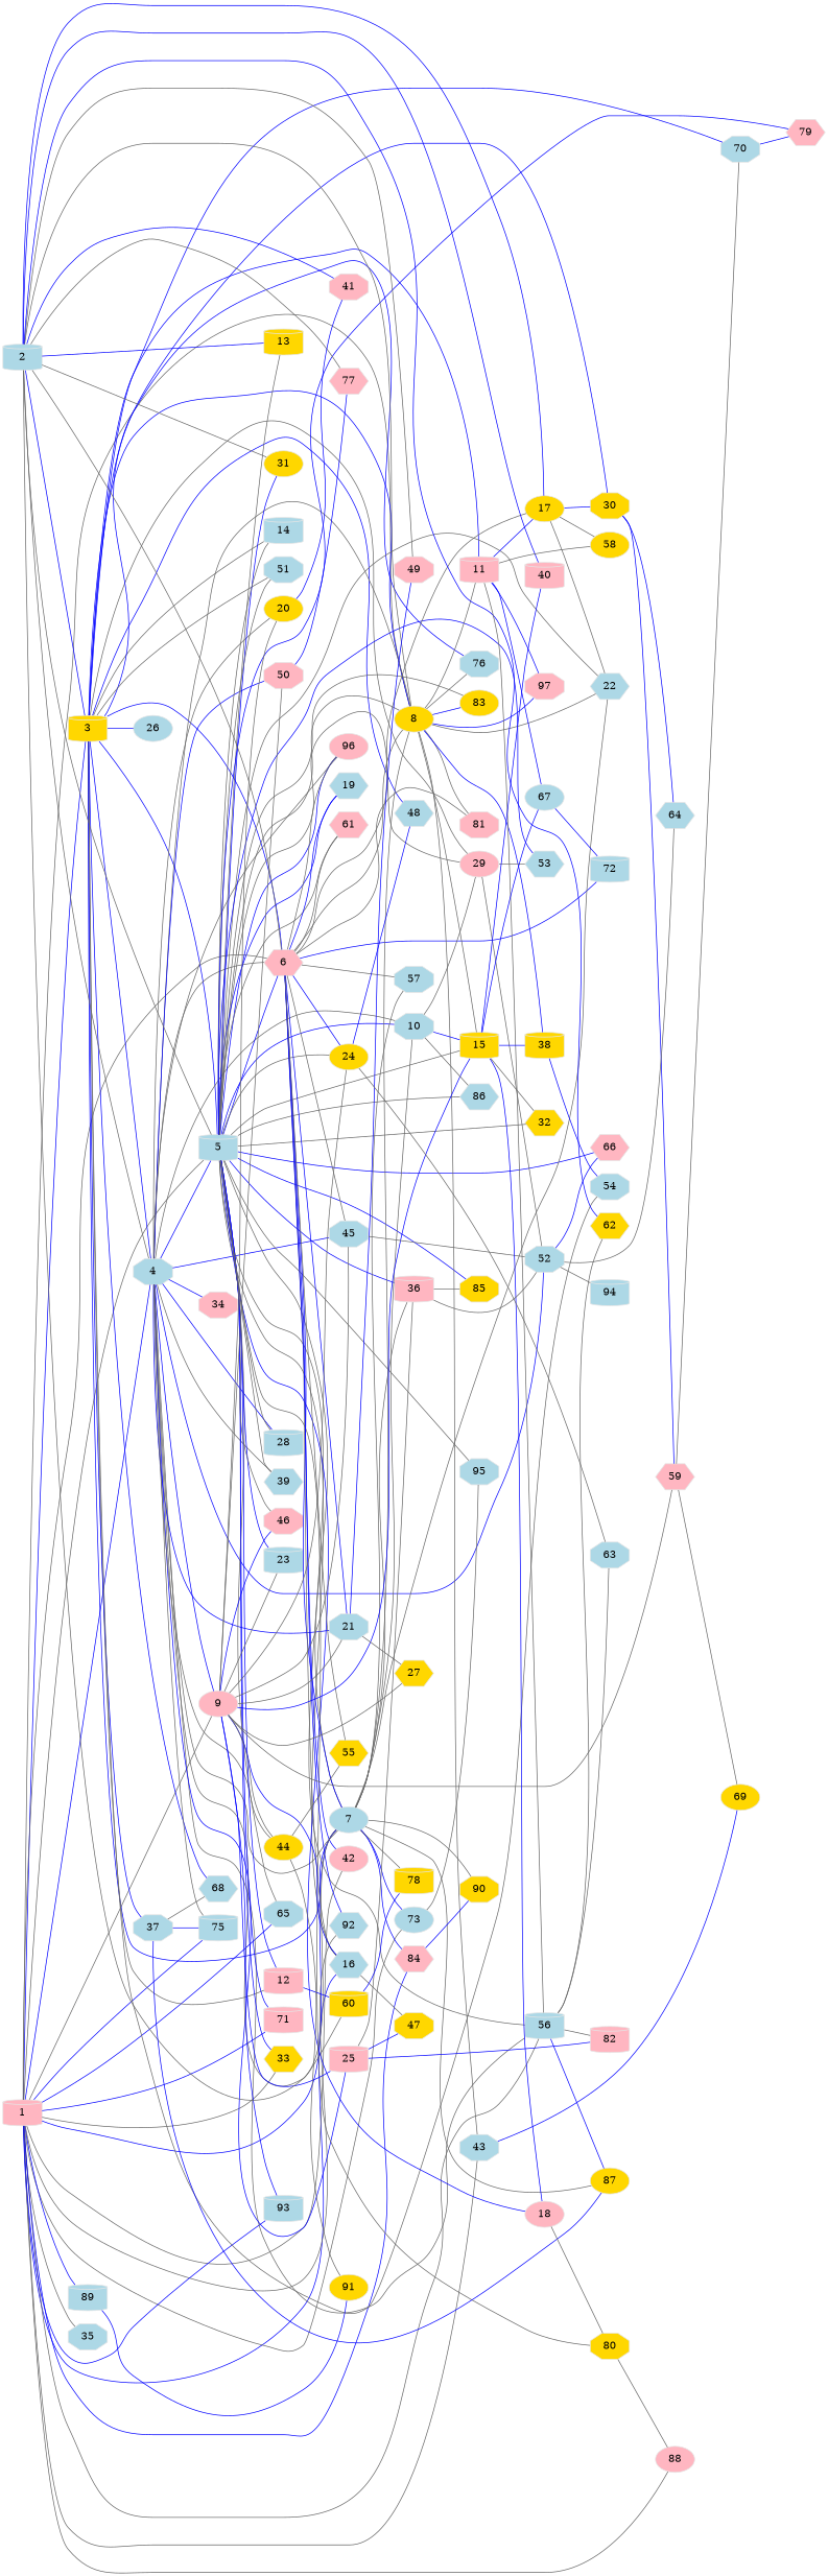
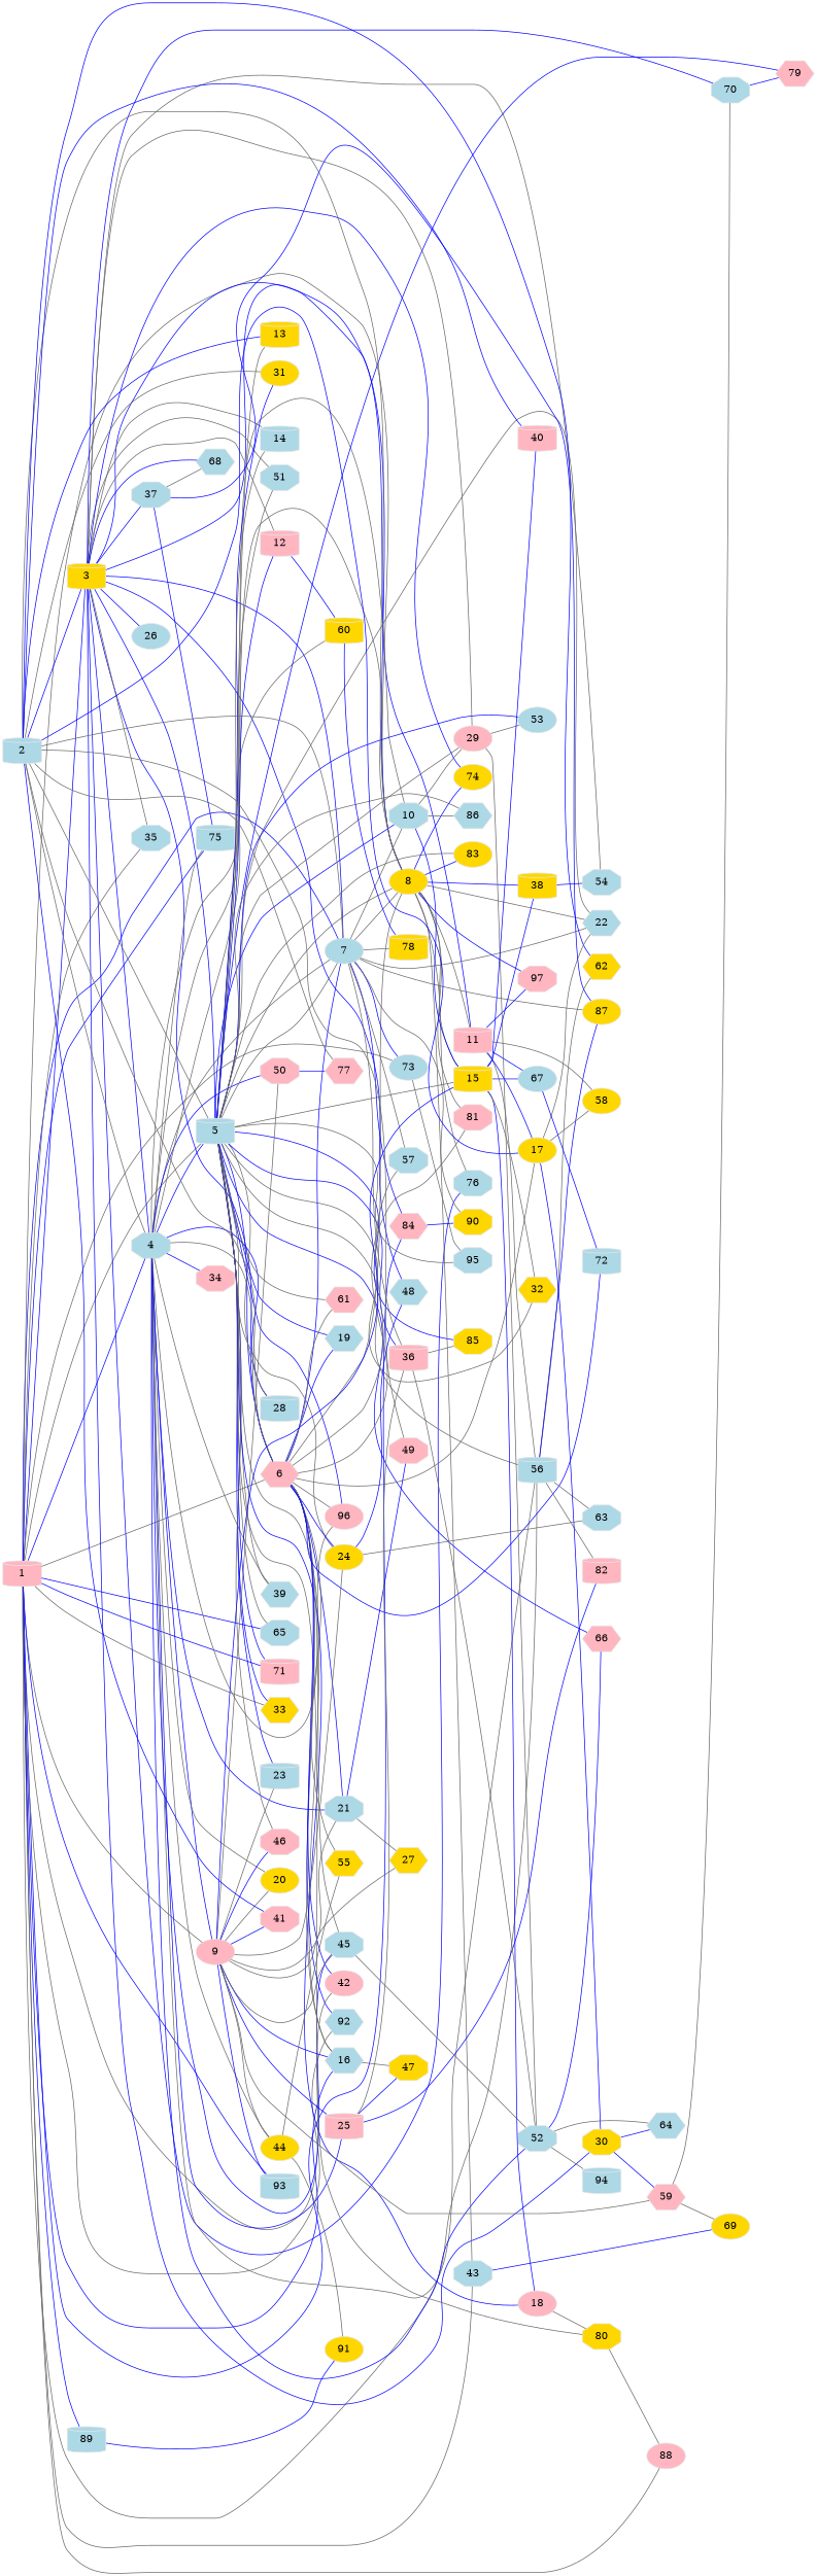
  graph {
    rankdir=LR
    node [color=gray90 fillcolor=lightblue shape=octagon style=filled]
    edge [color=gray40 weight=1.0]
    1 [fillcolor=lightpink shape=cylinder]
    3 [fillcolor=gold shape=cylinder]
    4
    5 [shape=cylinder]
    6 [fillcolor=lightpink shape=hexagon]
    7 [shape=ellipse]
    8 [fillcolor=gold shape=ellipse]
    9 [fillcolor=lightpink shape=ellipse]
    16 [shape=hexagon]
    33 [fillcolor=gold shape=hexagon]
    35
    42 [fillcolor=lightpink shape=ellipse]
    43
    56 [shape=cylinder]
    65
    71 [fillcolor=lightpink shape=cylinder]
    73 [shape=ellipse]
    84 [fillcolor=lightpink shape=hexagon]
    88 [fillcolor=lightpink shape=ellipse]
    89 [shape=cylinder]
    92 [shape=hexagon]
    93 [shape=cylinder]
    75 [shape=cylinder]
    2 [shape=cylinder]
    13 [fillcolor=gold shape=cylinder]
    17 [fillcolor=gold shape=ellipse]
    31 [fillcolor=gold shape=ellipse]
    40 [fillcolor=lightpink shape=cylinder]
    41 [fillcolor=lightpink]
    49 [fillcolor=lightpink]
    62 [fillcolor=gold shape=hexagon]
    77 [fillcolor=lightpink shape=hexagon]
    11 [fillcolor=lightpink shape=cylinder]
    12 [fillcolor=lightpink shape=cylinder]
    14 [shape=cylinder]
    26 [shape=ellipse]
    29 [fillcolor=lightpink shape=ellipse]
    30 [fillcolor=gold]
    37
    48 [shape=hexagon]
    51
    54
    68 [shape=hexagon]
    70
+   74 [fillcolor=gold shape=ellipse]
    76
    10
    20 [fillcolor=gold shape=ellipse]
    21
    25 [fillcolor=lightpink shape=cylinder]
    28 [shape=cylinder]
    34 [fillcolor=lightpink]
    39 [shape=hexagon]
    44 [fillcolor=gold shape=ellipse]
    45
    50 [fillcolor=lightpink]
    52
    60 [fillcolor=gold shape=cylinder]
    96 [fillcolor=lightpink shape=ellipse]
    15 [fillcolor=gold shape=cylinder]
    18 [fillcolor=lightpink shape=ellipse]
    19 [shape=hexagon]
    22 [shape=hexagon]
    23 [shape=cylinder]
    24 [fillcolor=gold shape=ellipse]
    32 [fillcolor=gold shape=hexagon]
    36 [fillcolor=lightpink shape=cylinder]
    46 [fillcolor=lightpink]
-   53 [shape=hexagon]
+   53 [shape=ellipse]
    61 [fillcolor=lightpink shape=hexagon]
    66 [fillcolor=lightpink shape=hexagon]
    79 [fillcolor=lightpink shape=hexagon]
    80 [fillcolor=gold]
    83 [fillcolor=gold shape=ellipse]
    85 [fillcolor=gold]
    86 [shape=hexagon]
    95
    55 [fillcolor=gold shape=hexagon]
    57
    72 [shape=cylinder]
    81 [fillcolor=lightpink]
    78 [fillcolor=gold shape=cylinder]
    87 [fillcolor=gold shape=ellipse]
    90 [fillcolor=gold]
    38 [fillcolor=gold shape=cylinder]
    97 [fillcolor=lightpink]
    27 [fillcolor=gold shape=hexagon]
    59 [fillcolor=lightpink shape=hexagon]
    47 [fillcolor=gold]
    69 [fillcolor=gold shape=ellipse]
    63
    82 [fillcolor=lightpink shape=cylinder]
    91 [fillcolor=gold shape=ellipse]
    58 [fillcolor=gold shape=ellipse]
    67 [shape=ellipse]
    64 [shape=hexagon]
    94 [shape=cylinder]
    1 -- 3 [color=blue]
    1 -- 4 [color=blue weight=3.0]
    1 -- 5 [weight=2.0]
    1 -- 6
    1 -- 7 [color=blue]
    1 -- 8
    1 -- 9
    1 -- 16 [color=blue]
    1 -- 33
    1 -- 35
    1 -- 42
    1 -- 43
    1 -- 56
    1 -- 65 [color=blue]
    1 -- 71 [color=blue]
    1 -- 73
    1 -- 84 [color=blue]
    1 -- 88
    1 -- 89 [color=blue]
    1 -- 92
    1 -- 93 [color=blue]
    1 -- 75 [color=blue weight=2.0]
    3 -- 4 [color=blue weight=2.0]
    3 -- 5 [color=blue weight=2.0]
    3 -- 6 [color=blue]
    3 -- 7 [color=blue weight=2.0]
    3 -- 8 [color=blue]
+   3 -- 35
    3 -- 11 [color=blue]
    3 -- 12
    3 -- 14
    3 -- 26 [color=blue]
    3 -- 29
    3 -- 30 [color=blue]
    3 -- 37 [color=blue]
    3 -- 48 [color=blue]
    3 -- 51
    3 -- 54
    3 -- 68 [color=blue]
    3 -- 70 [color=blue]
+   3 -- 74 [color=blue]
    3 -- 76 [color=blue]
    4 -- 5 [color=blue weight=4.0]
    4 -- 6 [weight=3.0]
    4 -- 7 [weight=2.0]
    4 -- 8 [weight=2.0]
    4 -- 9 [color=blue weight=2.0]
    4 -- 56
    4 -- 75
    4 -- 10
    4 -- 20
    4 -- 21 [color=blue]
    4 -- 25 [color=blue]
    4 -- 28 [color=blue]
    4 -- 34 [color=blue weight=2.0]
    4 -- 39
    4 -- 44
    4 -- 45 [color=blue]
    4 -- 50 [color=blue weight=2.0]
    4 -- 52 [color=blue]
    4 -- 60
    4 -- 96
    5 -- 6 [color=blue weight=2.0]
    5 -- 7 [weight=3.0]
    5 -- 8 [weight=2.0]
    5 -- 16
    5 -- 33 [color=blue]
    5 -- 56
    5 -- 65
    5 -- 71 [color=blue weight=2.0]
    5 -- 13
    5 -- 31 [color=blue]
    5 -- 12 [color=blue]
    5 -- 14
    5 -- 29 [weight=2.0]
    5 -- 51
    5 -- 10 [color=blue]
    5 -- 28
    5 -- 39
    5 -- 96 [color=blue]
    5 -- 15
    5 -- 18 [color=blue]
    5 -- 19 [color=blue]
    5 -- 22
    5 -- 23 [color=blue]
    5 -- 24
    5 -- 32
    5 -- 36 [color=blue]
    5 -- 46
    5 -- 53 [color=blue]
    5 -- 61
    5 -- 66 [color=blue]
    5 -- 79 [color=blue]
    5 -- 80
    5 -- 83
    5 -- 85 [color=blue]
    5 -- 86
    5 -- 95
    6 -- 7 [color=blue]
    6 -- 8
    6 -- 16
    6 -- 42 [color=blue]
    6 -- 92 [color=blue]
    6 -- 17 [weight=2.0]
    6 -- 21 [color=blue]
    6 -- 45 [weight=2.0]
    6 -- 96
    6 -- 19 [color=blue]
    6 -- 24 [color=blue]
    6 -- 61
    6 -- 55
    6 -- 57
    6 -- 72 [color=blue]
    6 -- 81
    7 -- 8 [weight=2.0]
    7 -- 73 [color=blue]
    7 -- 84 [color=blue]
    7 -- 10
    7 -- 22
    7 -- 36
    7 -- 57
    7 -- 78
    7 -- 87
    7 -- 90
    8 -- 43
    8 -- 11
+   8 -- 74 [color=blue]
    8 -- 76
    8 -- 15
    8 -- 22
    8 -- 83 [color=blue]
    8 -- 81
    8 -- 38 [color=blue]
    8 -- 97 [color=blue]
    9 -- 16 [color=blue weight=2.0]
    9 -- 93 [color=blue]
-   20 -- 41 [color=blue]
+   9 -- 41 [color=blue]
    9 -- 20
    9 -- 21
    9 -- 25 [color=blue]
    9 -- 44
    9 -- 45
    9 -- 50
    9 -- 15 [color=blue]
    9 -- 23
    9 -- 24 [weight=2.0]
    9 -- 46 [color=blue]
    9 -- 27
    9 -- 59
    16 -- 47
    43 -- 69 [color=blue]
    56 -- 62
    56 -- 87 [color=blue]
    56 -- 63
    56 -- 82
    73 -- 95
    84 -- 90 [color=blue]
    89 -- 91 [color=blue]
    2 -- 3 [color=blue]
    2 -- 4 [weight=2.0]
    2 -- 5 [weight=2.0]
    2 -- 6
    2 -- 7
    2 -- 8
    2 -- 13 [color=blue]
    2 -- 17 [color=blue]
    2 -- 31
    2 -- 40 [color=blue]
    2 -- 41 [color=blue]
    2 -- 49
    2 -- 62 [color=blue]
    2 -- 77
    17 -- 30 [color=blue]
    17 -- 22
    17 -- 58
    11 -- 56
    11 -- 17 [color=blue]
    11 -- 97 [color=blue]
    11 -- 58
    11 -- 67 [color=blue]
    12 -- 60 [color=blue]
    29 -- 52
    29 -- 53
    30 -- 59 [color=blue]
    30 -- 64 [color=blue]
    37 -- 75 [color=blue]
    37 -- 68
    37 -- 87 [color=blue]
    70 -- 79 [color=blue]
    10 -- 29
    10 -- 15 [color=blue]
    10 -- 86
    21 -- 49 [color=blue]
    21 -- 27
    25 -- 36
    25 -- 47 [color=blue]
    25 -- 82 [color=blue]
    44 -- 55
    44 -- 91
    45 -- 52
    50 -- 77 [color=blue]
    52 -- 66 [color=blue]
    52 -- 64
    52 -- 94
    60 -- 78 [color=blue]
    15 -- 40 [color=blue]
    15 -- 18 [color=blue]
    15 -- 32
    15 -- 38 [color=blue]
    15 -- 67 [color=blue]
    18 -- 80
    24 -- 48 [color=blue]
    24 -- 63
    36 -- 52
    36 -- 85
    80 -- 88
    38 -- 54 [color=blue]
    59 -- 70
    59 -- 69
    67 -- 72 [color=blue]
  }
